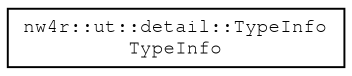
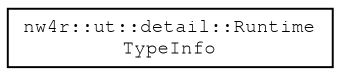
  digraph {
    rankdir=LR
-   n1 [color=black fillcolor=white fontname=FreeMono fontsize=10 height=0.2 label="nw4r::ut::detail::TypeInfo\lTypeInfo" shape=record style=filled width=0.4]
+   n1 [color=black fillcolor=white fontname=FreeMono fontsize=10 height=0.2 label="nw4r::ut::detail::Runtime\lTypeInfo" shape=record style=filled width=0.4]
  }
